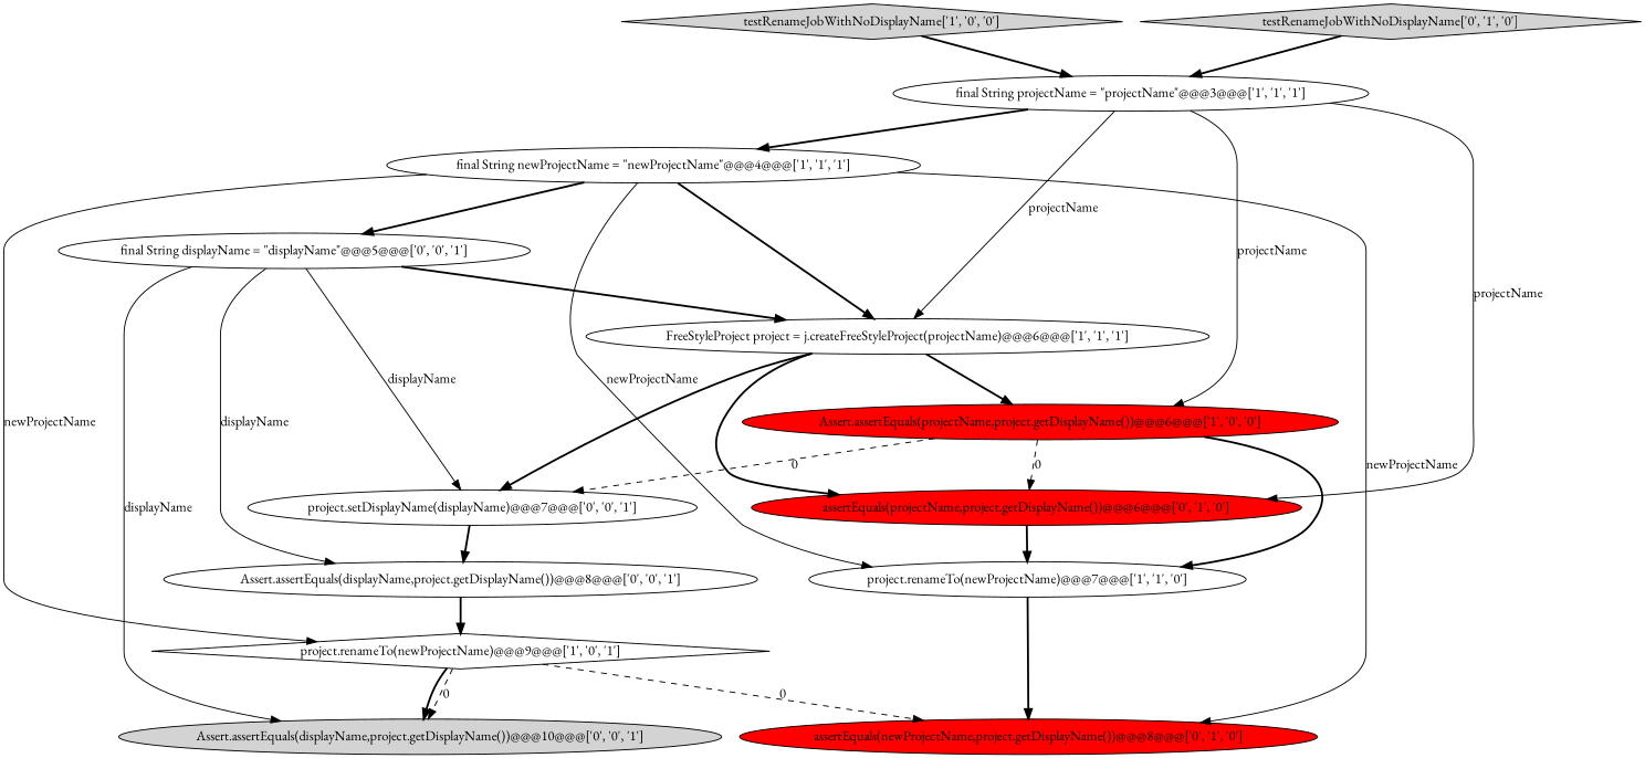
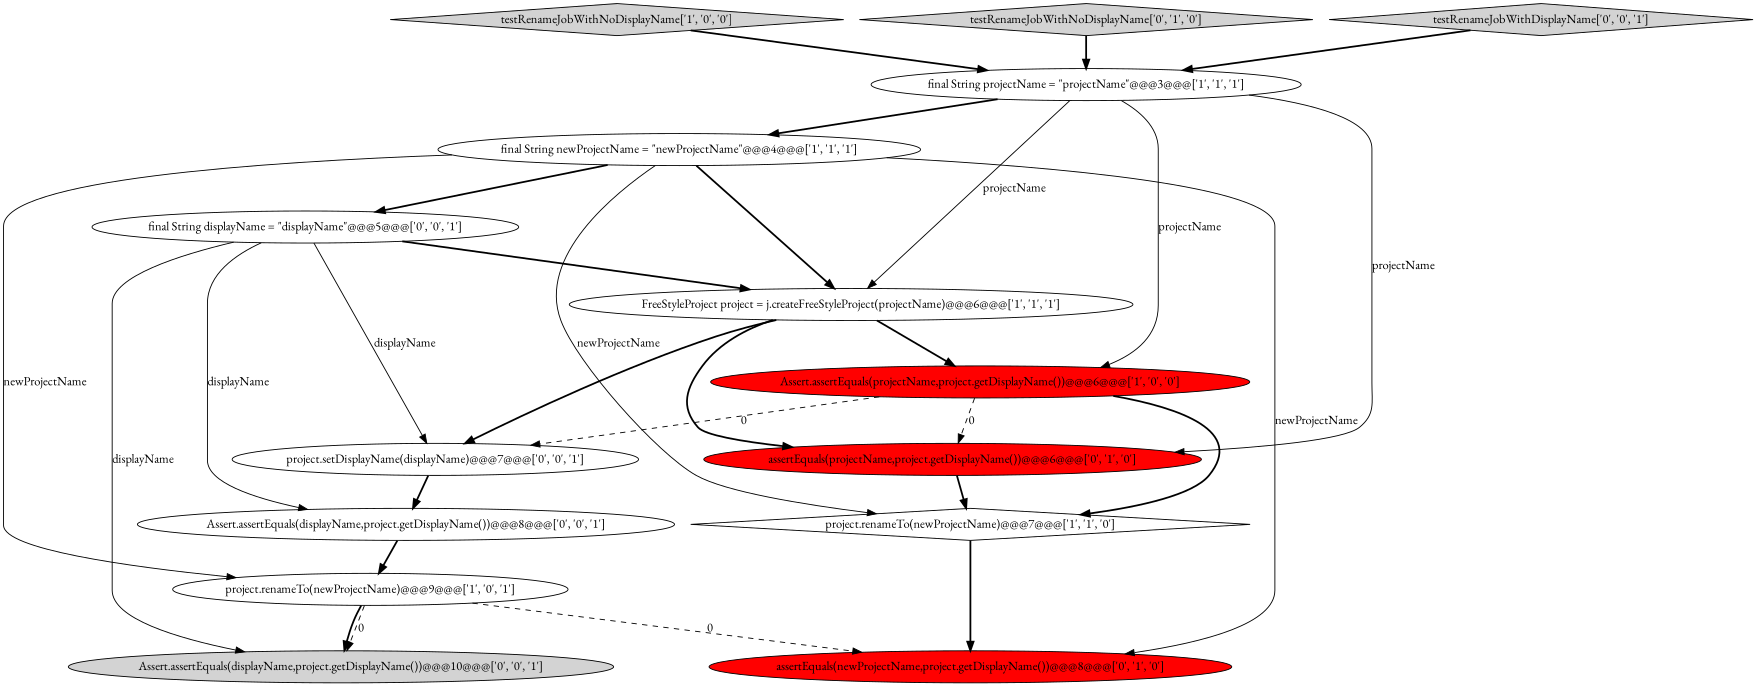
  digraph {
    fontname="EB Garamond"
    node [fillcolor=white fontname="EB Garamond" shape=ellipse style=filled]
    edge [fontname="EB Garamond" style=bold]
-   n1 [label="project.renameTo(newProjectName)@@@7@@@['1', '1', '0']"]
+   n1 [label="project.renameTo(newProjectName)@@@7@@@['1', '1', '0']" shape=diamond]
    n2 [fillcolor=red label="assertEquals(newProjectName,project.getDisplayName())@@@8@@@['0', '1', '0']"]
-   n3 [label="project.renameTo(newProjectName)@@@9@@@['1', '0', '1']" shape=diamond]
+   n3 [label="project.renameTo(newProjectName)@@@9@@@['1', '0', '1']"]
    n4 [fillcolor=lightgray label="Assert.assertEquals(displayName,project.getDisplayName())@@@10@@@['0', '0', '1']"]
    n5 [label="final String newProjectName = \"newProjectName\"@@@4@@@['1', '1', '1']"]
    n6 [label="FreeStyleProject project = j.createFreeStyleProject(projectName)@@@6@@@['1', '1', '1']"]
    n7 [label="final String displayName = \"displayName\"@@@5@@@['0', '0', '1']"]
    n8 [fillcolor=red label="assertEquals(projectName,project.getDisplayName())@@@6@@@['0', '1', '0']"]
    n9 [fillcolor=red label="Assert.assertEquals(projectName,project.getDisplayName())@@@6@@@['1', '0', '0']"]
    n10 [label="project.setDisplayName(displayName)@@@7@@@['0', '0', '1']"]
    n11 [label="Assert.assertEquals(displayName,project.getDisplayName())@@@8@@@['0', '0', '1']"]
    n12 [fillcolor=lightgray label="testRenameJobWithNoDisplayName['1', '0', '0']" shape=diamond]
    n13 [label="final String projectName = \"projectName\"@@@3@@@['1', '1', '1']"]
    n14 [fillcolor=lightgray label="testRenameJobWithNoDisplayName['0', '1', '0']" shape=diamond]
+   n15 [fillcolor=lightgray label="testRenameJobWithDisplayName['0', '0', '1']" shape=diamond]
    n1 -> n2
    n3 -> n2 [label=0 style=dashed]
    n3 -> n4 [label=0 style=dashed]
    n3 -> n4
    n5 -> n1 [label=newProjectName style=solid]
    n5 -> n2 [label=newProjectName style=solid]
    n5 -> n3 [label=newProjectName style=solid]
    n5 -> n6
    n5 -> n7
    n6 -> n8
    n6 -> n9
    n6 -> n10
    n7 -> n4 [label=displayName style=solid]
    n7 -> n6
    n7 -> n10 [label=displayName style=solid]
    n7 -> n11 [label=displayName style=solid]
    n8 -> n1
    n9 -> n1
    n9 -> n8 [label=0 style=dashed]
    n9 -> n10 [label=0 style=dashed]
    n10 -> n11
    n11 -> n3
    n12 -> n13
    n13 -> n5
    n13 -> n6 [label=projectName style=solid]
    n13 -> n8 [label=projectName style=solid]
    n13 -> n9 [label=projectName style=solid]
    n14 -> n13
+   n15 -> n13
  }
